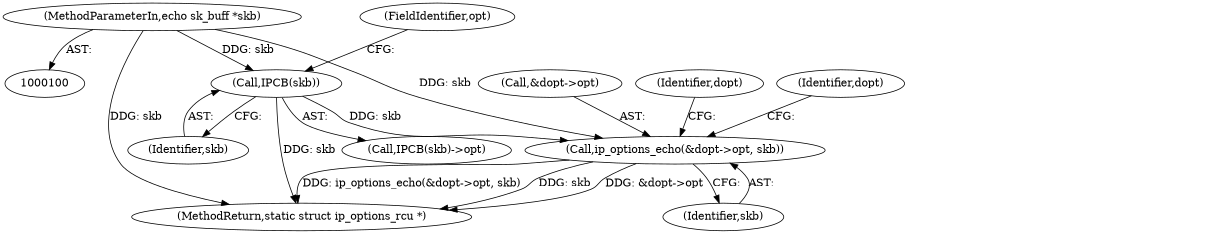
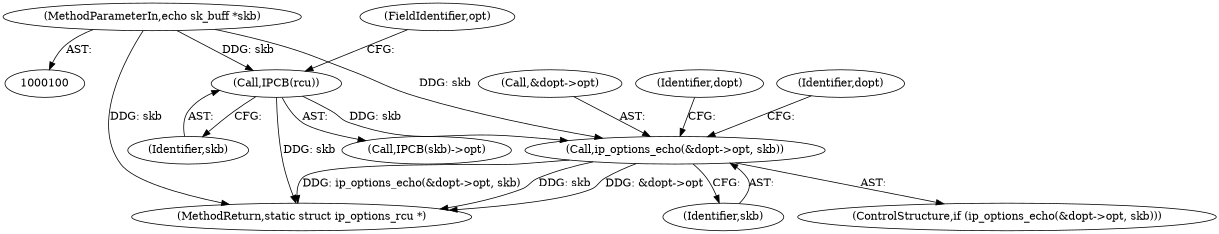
  digraph {
    fontname="DejaVu Serif"
    node [fontname="DejaVu Serif"]
    edge [fontname="DejaVu Serif"]
-   n1 [label="(Call,IPCB(skb))"]
+   n1 [label="(Call,IPCB(rcu))"]
    n2 [label="(Call,ip_options_echo(&dopt->opt, skb))"]
    n3 [label="(Identifier,skb)"]
    n4 [label="(MethodReturn,static struct ip_options_rcu *)"]
    n5 [label="(Call,IPCB(skb)->opt)"]
    n6 [label="(Identifier,skb)"]
+   n7 [label="(ControlStructure,if (ip_options_echo(&dopt->opt, skb)))"]
    n8 [label="(MethodParameterIn,echo sk_buff *skb)"]
    1000100
    n10 [label="(Call,&dopt->opt)"]
    n11 [label="(Identifier,dopt)"]
    n12 [label="(FieldIdentifier,opt)"]
    n13 [label="(Identifier,dopt)"]
    n1 -> n2 [label="DDG: skb"]
    n1 -> n3 [label="CFG: "]
    n1 -> n4 [label="DDG: skb"]
    n1 -> n5 [label="AST: "]
    n2 -> n4 [label="DDG: ip_options_echo(&dopt->opt, skb)"]
    n2 -> n4 [label="DDG: skb"]
    n2 -> n4 [label="DDG: &dopt->opt"]
    n2 -> n6 [label="CFG: "]
+   n2 -> n7 [label="AST: "]
    n3 -> n1 [label="AST: "]
    n6 -> n2 [label="AST: "]
    n8 -> n1 [label="DDG: skb"]
    n8 -> n2 [label="DDG: skb"]
    n8 -> n4 [label="DDG: skb"]
    n8 -> 1000100 [label="AST: "]
    n10 -> n2 [label="AST: "]
    n11 -> n2 [label="CFG: "]
    n12 -> n1 [label="CFG: "]
    n13 -> n2 [label="CFG: "]
  }
